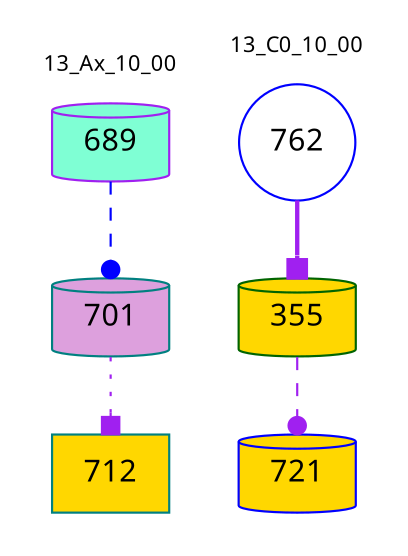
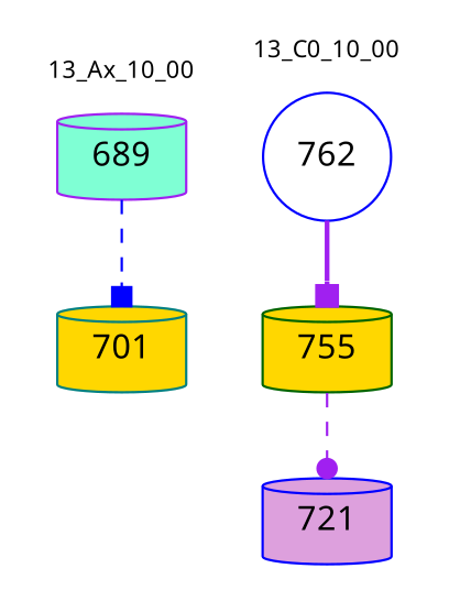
  digraph {
    fontname="Noto Sans"
    node [color=teal fillcolor=plum fontname="Noto Sans" shape=cylinder style=filled]
    edge [arrowhead=dot color=purple fontname="Noto Sans" style=dashed]
    n1 [color=purple fillcolor=aquamarine label=689]
-   n2 [label=701]
-   n3 [fillcolor=gold label=712 shape=box]
+   n2 [fillcolor=gold label=701]
    n4 [color=blue fillcolor=white label=762 shape=circle]
-   n5 [color=darkgreen fillcolor=gold label=355]
-   n6 [color=blue fillcolor=gold label=721]
+   n5 [color=darkgreen fillcolor=gold label=755]
+   n6 [color=blue label=721]
    subgraph cluster_1 {
      color=white
      fontsize=10
      label="13_Ax_10_00"
      n1
      n2
-     n3
    }
    subgraph cluster_2 {
      color=white
      fontsize=10
      label="13_C0_10_00"
      n4
      n5
      n6
    }
-   n1 -> n2 [color=blue]
-   n2 -> n3 [arrowhead=box style=dotted]
+   n1 -> n2 [arrowhead=box color=blue]
    n4 -> n5 [arrowhead=box style=bold]
    n5 -> n6
  }
